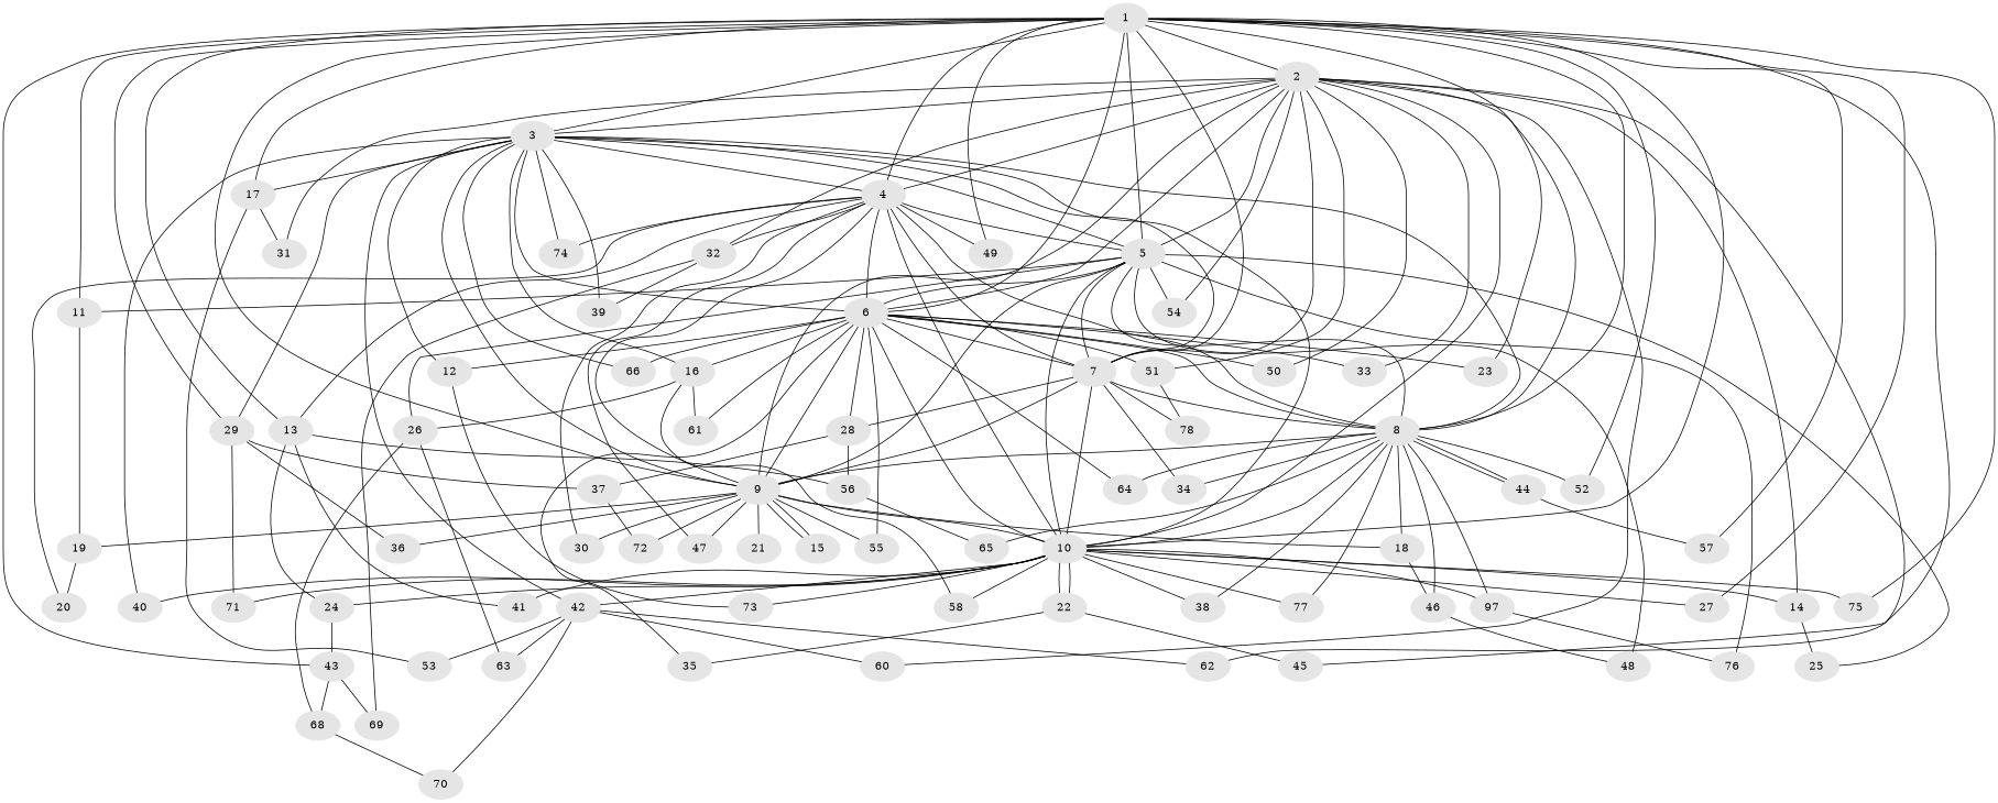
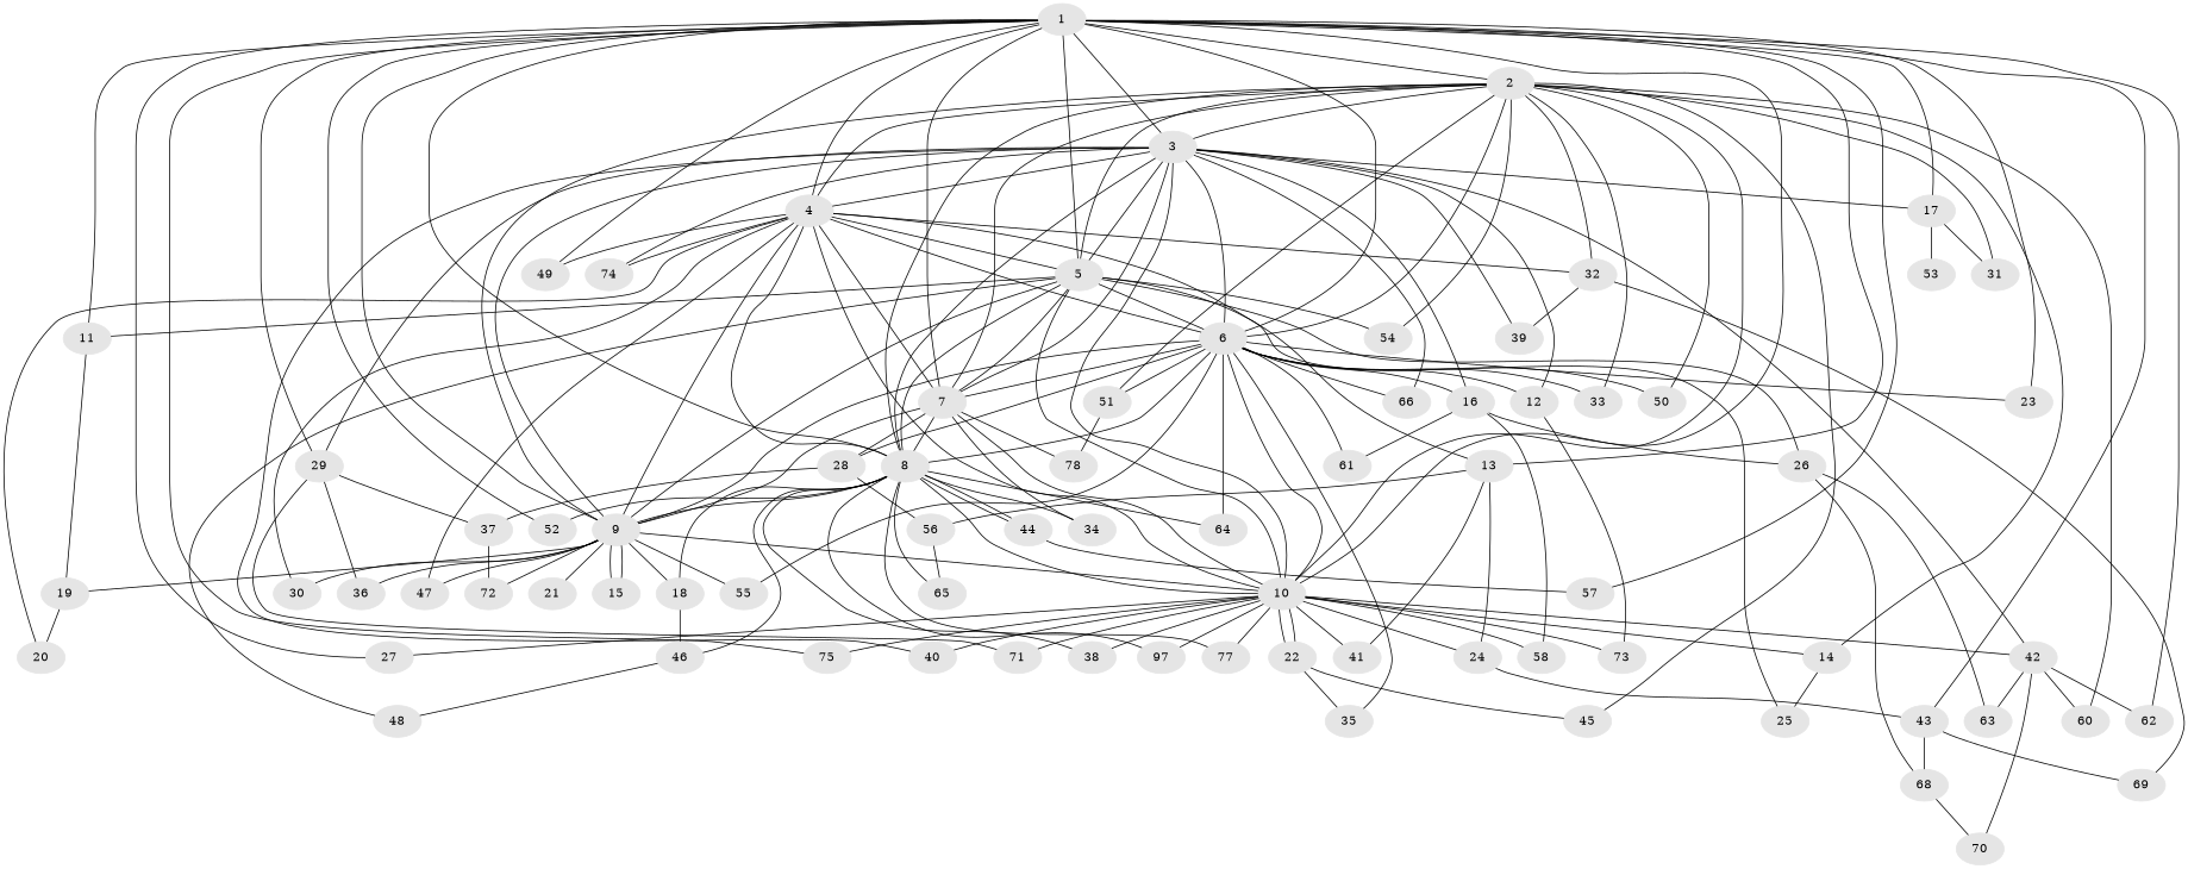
  graph {
    node [color=gray90 style=filled]
    1
    2
    3
    4
    5
    6
    7
    8
    9
    10
    11
    13
    17
    23
    27
    29
    43
    49
    52
    57
    62
    75
    14
    31
    32
    33
    45
    50
    51
    54
    60
    12
    16
    39
    40
    42
    66
    74
    20
    30
    47
    25
    26
    48
-   76
    28
    35
    55
    61
    64
    34
    78
    18
    38
    44
    46
    65
    n58 [label=97]
    77
    21
    15
    19
    36
    72
    22
    24
    41
    58
    71
    73
    56
    53
    37
    68
    69
    63
    70
    1 -- 2
    1 -- 3
    1 -- 4
    1 -- 5
    1 -- 6
    1 -- 7
    1 -- 8
    1 -- 9
    1 -- 10
    1 -- 11
    1 -- 13
    1 -- 17
    1 -- 23
    1 -- 27
    1 -- 29
    1 -- 43
    1 -- 49
    1 -- 52
    1 -- 57
    1 -- 62
    1 -- 75
    2 -- 3
    2 -- 4
    2 -- 5
    2 -- 6
    2 -- 7
    2 -- 8
    2 -- 9
    2 -- 10
    2 -- 14
    2 -- 31
    2 -- 32
    2 -- 33
    2 -- 45
    2 -- 50
    2 -- 51
    2 -- 54
    2 -- 60
    3 -- 4
    3 -- 5
    3 -- 6
    3 -- 7
    3 -- 8
    3 -- 9
    3 -- 10
    3 -- 17
    3 -- 29
    3 -- 12
    3 -- 16
    3 -- 39
    3 -- 40
    3 -- 42
    3 -- 66
    3 -- 74
    4 -- 5
    4 -- 6
    4 -- 7
    4 -- 8
    4 -- 9
    4 -- 10
    4 -- 13
    4 -- 49
    4 -- 32
    4 -- 74
    4 -- 20
    4 -- 30
    4 -- 47
    5 -- 6
    5 -- 7
    5 -- 8
    5 -- 9
    5 -- 10
    5 -- 11
    5 -- 54
    5 -- 25
    5 -- 26
    5 -- 48
-   5 -- 76
    6 -- 7
    6 -- 8
    6 -- 9
    6 -- 10
    6 -- 23
    6 -- 33
    6 -- 50
    6 -- 51
    6 -- 12
    6 -- 16
    6 -- 66
    6 -- 28
    6 -- 35
    6 -- 55
    6 -- 61
    6 -- 64
    7 -- 8
    7 -- 9
    7 -- 10
    7 -- 28
    7 -- 34
    7 -- 78
    8 -- 9
    8 -- 10
    8 -- 52
    8 -- 64
    8 -- 34
    8 -- 18
    8 -- 38
    8 -- 44
    8 -- 44
    8 -- 46
    8 -- 65
    8 -- n58
    8 -- 77
    9 -- 10
    9 -- 30
    9 -- 47
    9 -- 55
    9 -- 18
    9 -- 21
    9 -- 15
    9 -- 15
    9 -- 19
    9 -- 36
    9 -- 72
    10 -- 27
    10 -- 75
    10 -- 14
    10 -- 40
    10 -- 42
    10 -- 38
    10 -- n58
    10 -- 77
    10 -- 22
    10 -- 22
    10 -- 24
    10 -- 41
    10 -- 58
    10 -- 71
    10 -- 73
    11 -- 19
    13 -- 24
    13 -- 41
    13 -- 56
    17 -- 31
    17 -- 53
    29 -- 36
    29 -- 71
    29 -- 37
    43 -- 68
    43 -- 69
    14 -- 25
    32 -- 39
    32 -- 69
    51 -- 78
    12 -- 73
    16 -- 26
    16 -- 61
    16 -- 58
    42 -- 62
    42 -- 60
-   42 -- 53
    42 -- 63
    42 -- 70
    26 -- 68
    26 -- 63
    28 -- 56
    28 -- 37
    18 -- 46
    44 -- 57
    46 -- 48
-   n58 -- 76
    19 -- 20
    22 -- 45
    22 -- 35
    24 -- 43
    56 -- 65
    37 -- 72
    68 -- 70
  }
